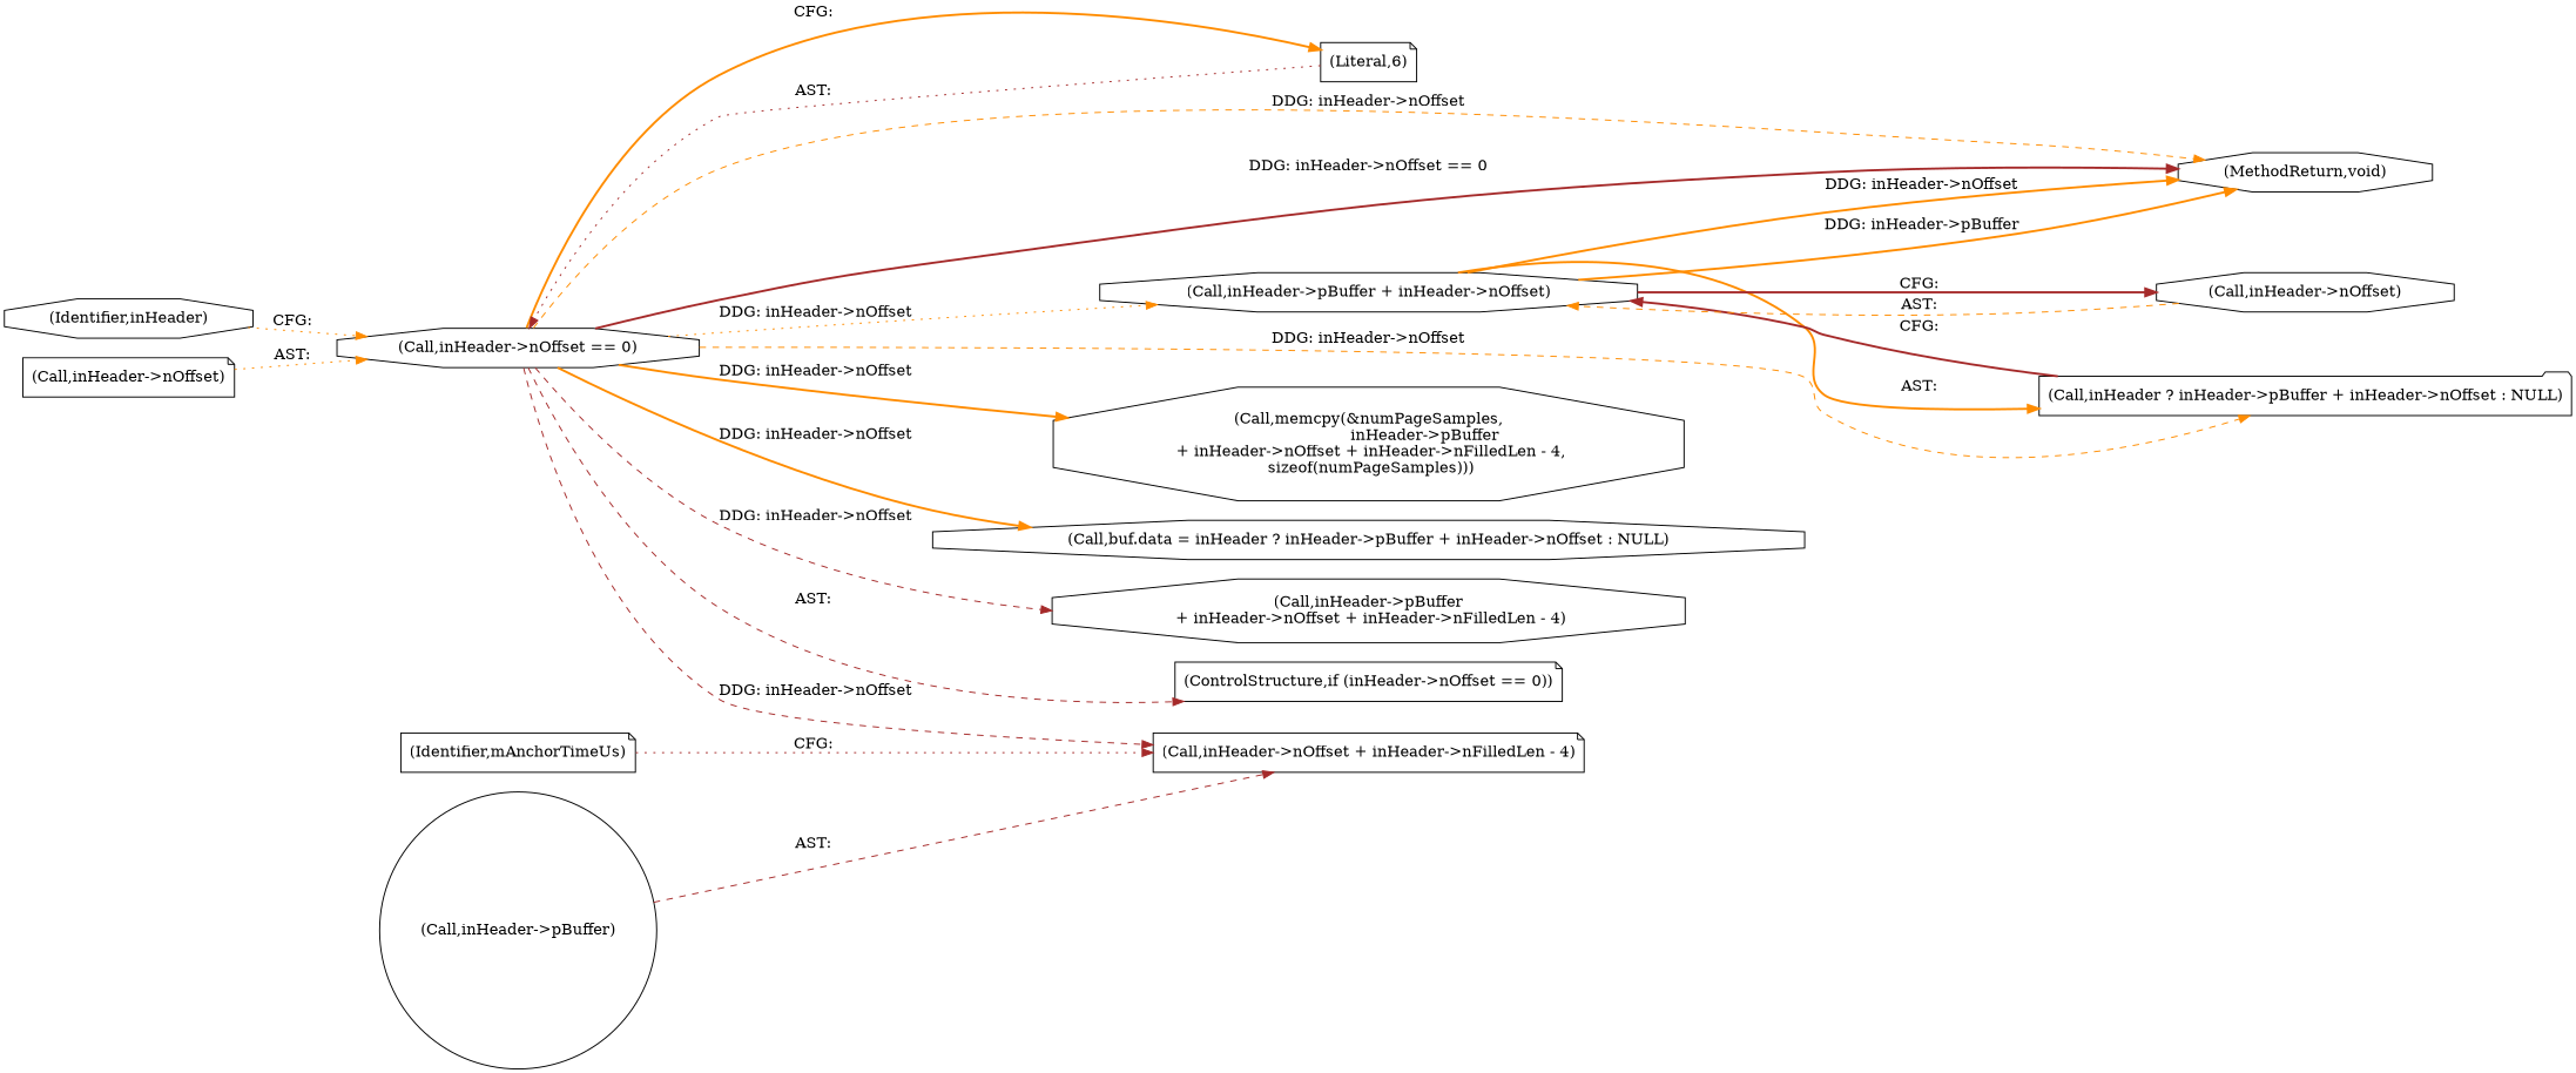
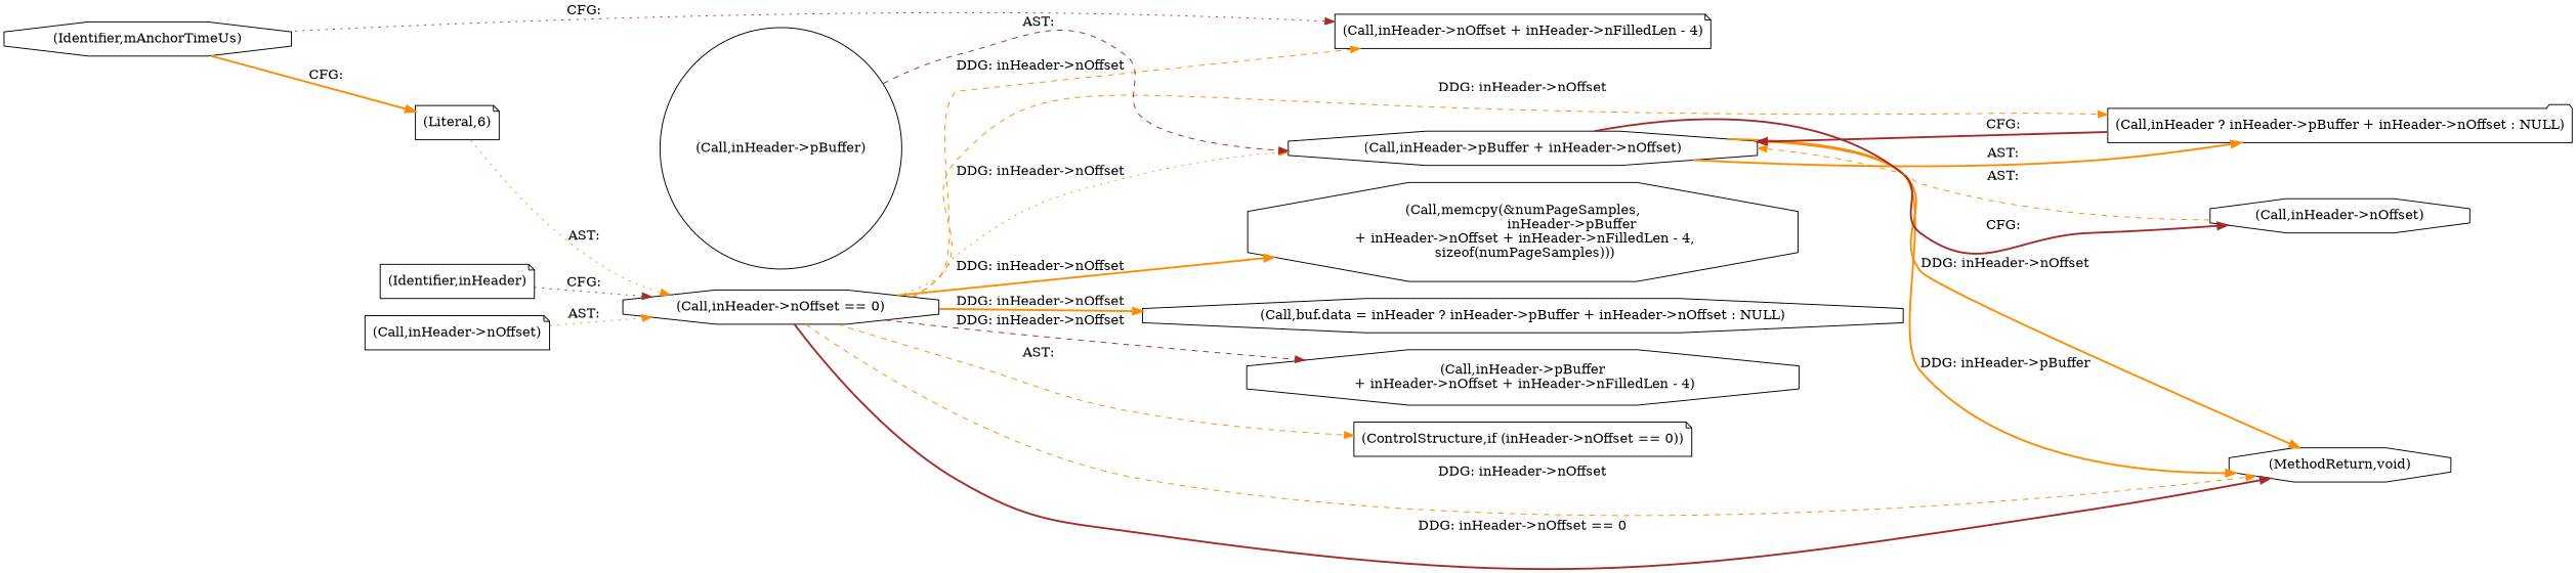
  digraph {
    rankdir=LR
    node [shape=octagon]
    edge [color=darkorange style=bold]
    n1 [label="(Call,inHeader->pBuffer + inHeader->nOffset)"]
    n2 [label="(MethodReturn,void)"]
    n3 [label="(Call,inHeader ? inHeader->pBuffer + inHeader->nOffset : NULL)" shape=folder]
    n4 [label="(Call,inHeader->nOffset)"]
    n5 [label="(Call,inHeader->nOffset == 0)"]
    n6 [label="(Call,memcpy(&numPageSamples,\n                       inHeader->pBuffer\n + inHeader->nOffset + inHeader->nFilledLen - 4,\n sizeof(numPageSamples)))"]
    n7 [label="(Call,buf.data = inHeader ? inHeader->pBuffer + inHeader->nOffset : NULL)"]
    n8 [label="(Call,inHeader->pBuffer\n + inHeader->nOffset + inHeader->nFilledLen - 4)"]
    n9 [label="(ControlStructure,if (inHeader->nOffset == 0))" shape=note]
    n10 [label="(Call,inHeader->nOffset + inHeader->nFilledLen - 4)" shape=note]
    n11 [label="(Literal,6)" shape=note]
-   n12 [label="(Identifier,mAnchorTimeUs)" shape=note]
+   n12 [label="(Identifier,mAnchorTimeUs)"]
    n13 [label="(Call,inHeader->pBuffer)" shape=circle]
-   n14 [label="(Identifier,inHeader)"]
+   n14 [label="(Identifier,inHeader)" shape=note]
    n15 [label="(Call,inHeader->nOffset)" shape=note]
    n1 -> n2 [label="DDG: inHeader->nOffset"]
    n1 -> n2 [label="DDG: inHeader->pBuffer"]
    n1 -> n3 [label="AST: "]
    n1 -> n4 [color=brown label="CFG: "]
    n3 -> n1 [color=brown label="CFG: "]
    n4 -> n1 [label="AST: " style=dashed]
    n5 -> n1 [label="DDG: inHeader->nOffset" style=dotted]
    n5 -> n2 [label="DDG: inHeader->nOffset" style=dashed]
    n5 -> n2 [color=brown label="DDG: inHeader->nOffset == 0"]
    n5 -> n3 [label="DDG: inHeader->nOffset" style=dashed]
    n5 -> n6 [label="DDG: inHeader->nOffset"]
    n5 -> n7 [label="DDG: inHeader->nOffset"]
    n5 -> n8 [color=brown label="DDG: inHeader->nOffset" style=dashed]
-   n5 -> n9 [color=brown label="AST: " style=dashed]
-   n5 -> n10 [color=brown label="DDG: inHeader->nOffset" style=dashed]
-   n5 -> n11 [label="CFG: "]
-   n11 -> n5 [color=brown label="AST: " style=dotted]
+   n5 -> n9 [label="AST: " style=dashed]
+   n5 -> n10 [label="DDG: inHeader->nOffset" style=dashed]
+   n12 -> n11 [label="CFG: "]
+   n11 -> n5 [label="AST: " style=dotted]
    n12 -> n10 [color=brown label="CFG: " style=dotted]
-   n13 -> n10 [color=brown label="AST: " style=dashed]
-   n14 -> n5 [label="CFG: " style=dotted]
+   n13 -> n1 [color=brown label="AST: " style=dashed]
+   n14 -> n5 [color=brown label="CFG: " style=dotted]
    n15 -> n5 [label="AST: " style=dotted]
  }
